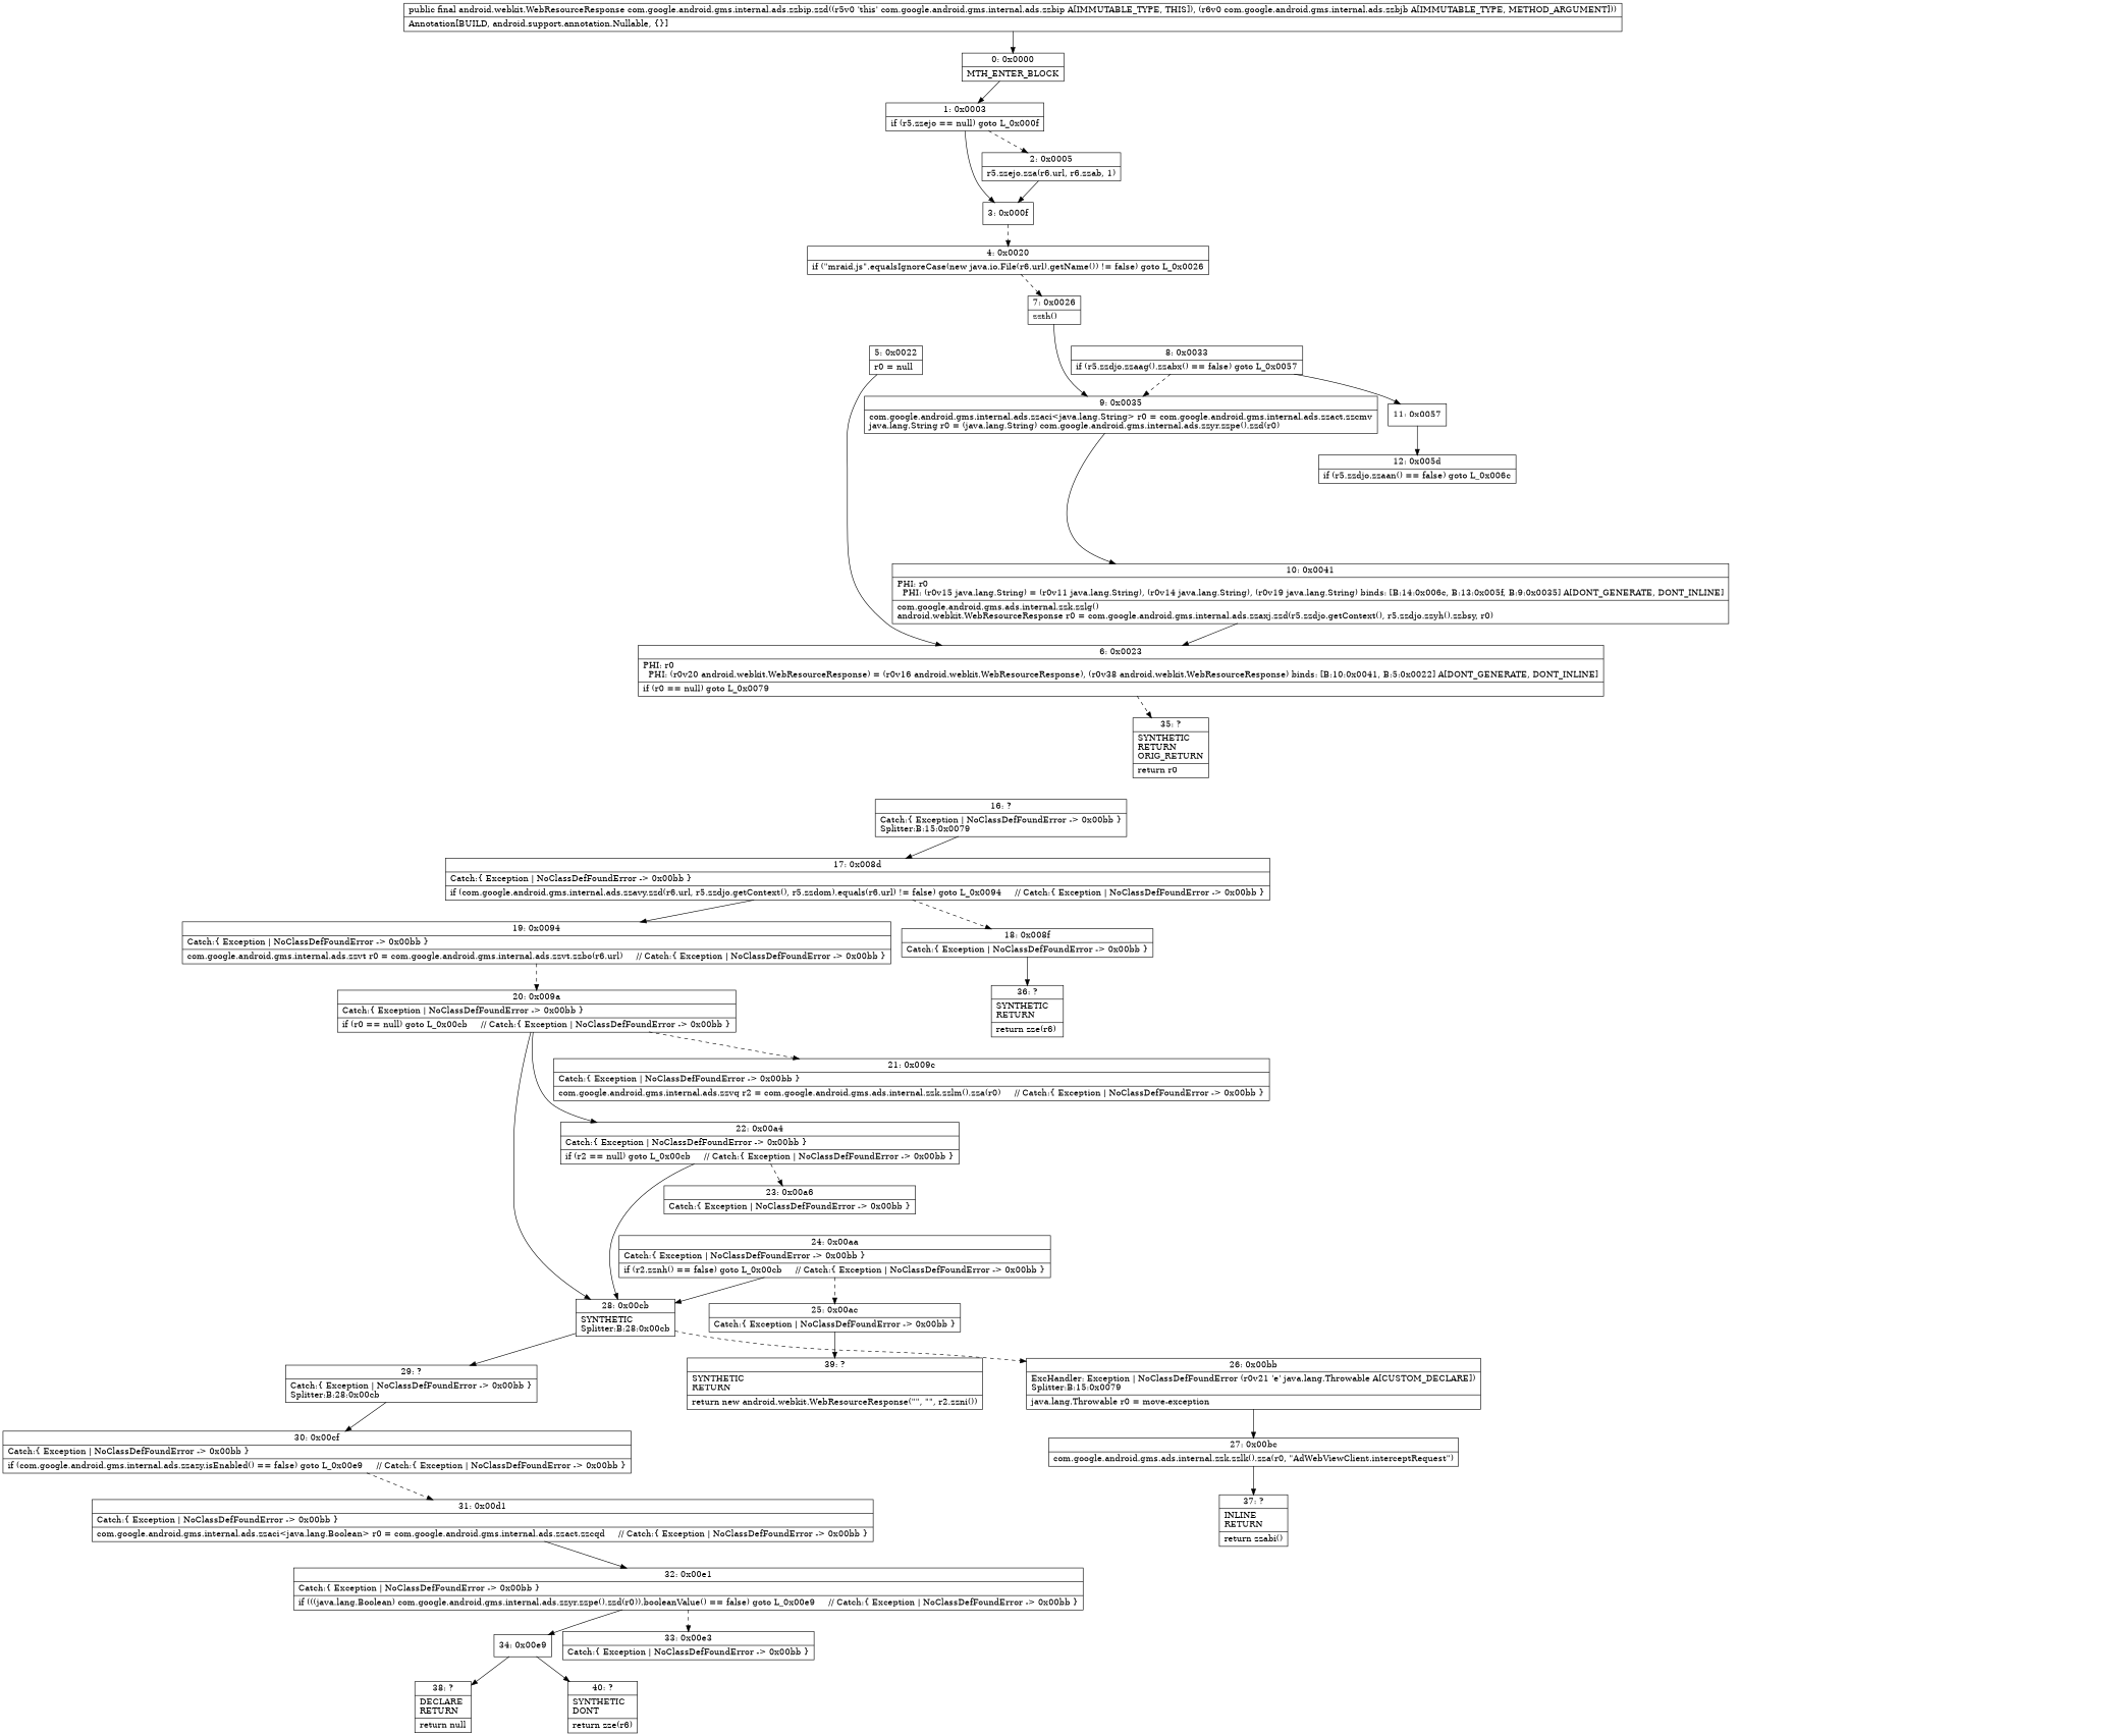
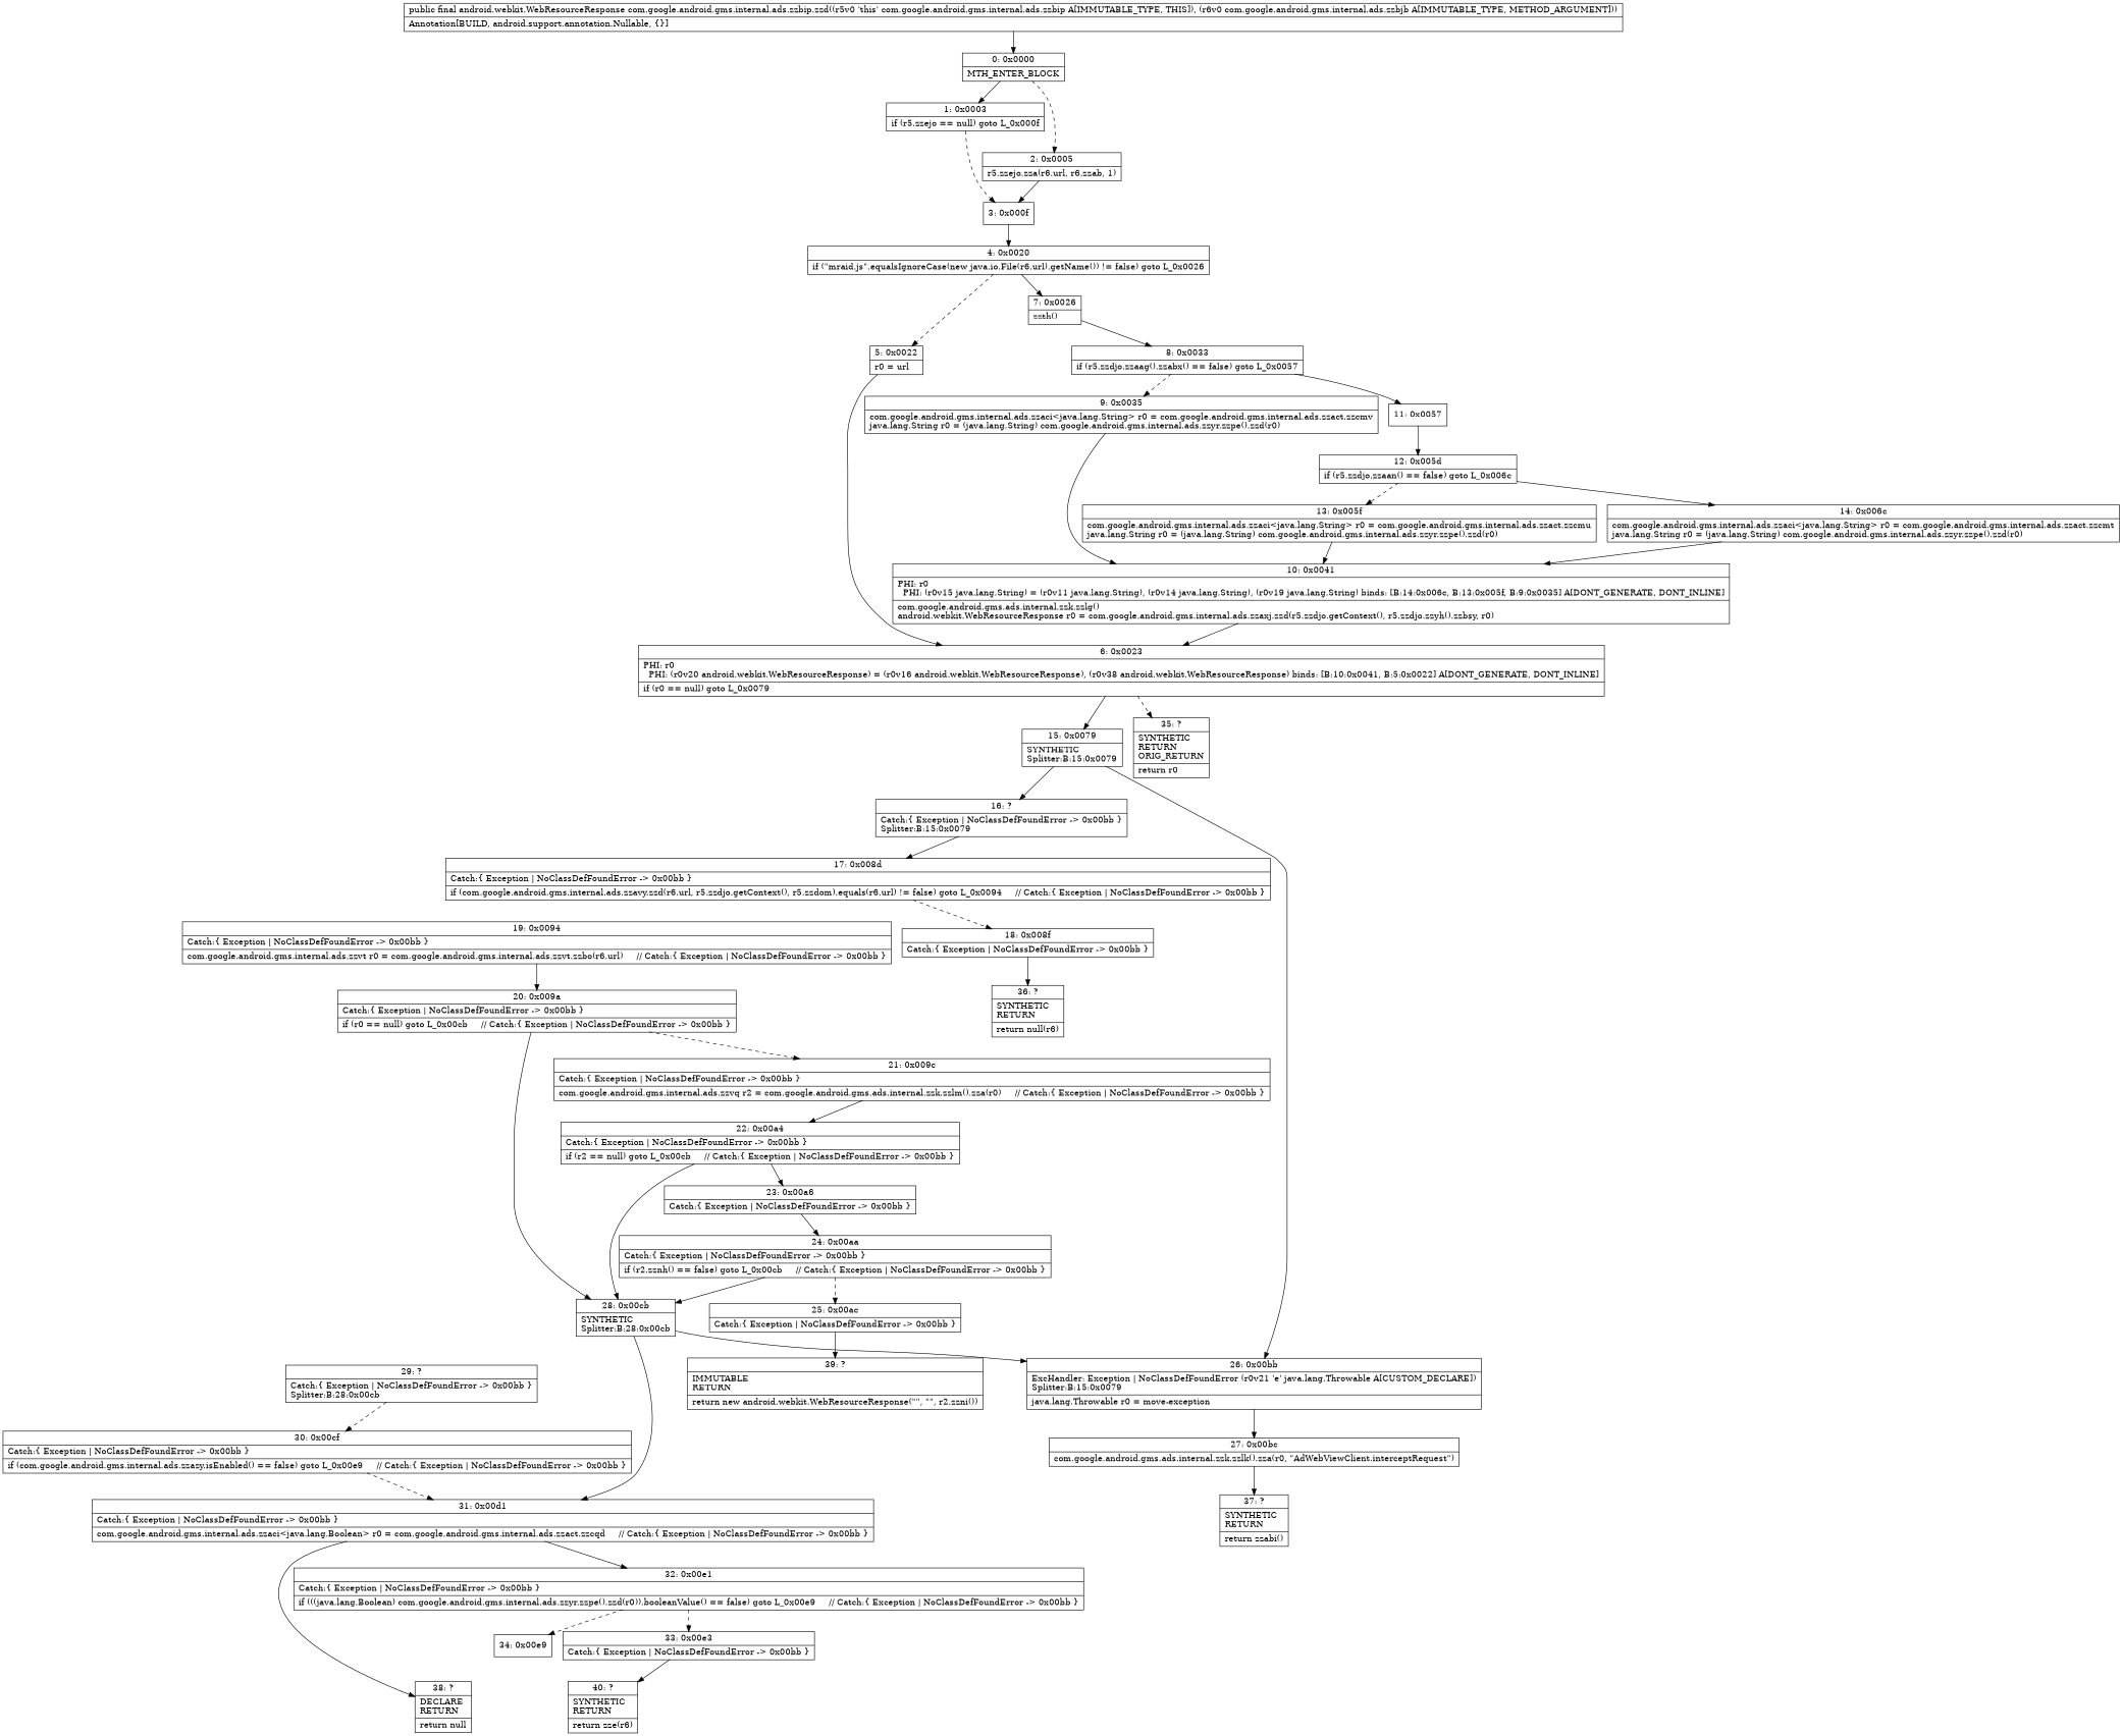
  digraph {
    node [shape=record]
    n1 [label="{0\:\ 0x0000|MTH_ENTER_BLOCK\l}"]
    n2 [label="{1\:\ 0x0003|if (r5.zzejo == null) goto L_0x000f\l}"]
    n3 [label="{2\:\ 0x0005|r5.zzejo.zza(r6.url, r6.zzab, 1)\l}"]
    n4 [label="{3\:\ 0x000f}"]
    n5 [label="{4\:\ 0x0020|if (\"mraid.js\".equalsIgnoreCase(new java.io.File(r6.url).getName()) != false) goto L_0x0026\l}"]
-   n6 [label="{5\:\ 0x0022|r0 = null\l}"]
+   n6 [label="{5\:\ 0x0022|r0 = url\l}"]
    n7 [label="{7\:\ 0x0026|zzth()\l}"]
    n8 [label="{6\:\ 0x0023|PHI: r0 \l  PHI: (r0v20 android.webkit.WebResourceResponse) = (r0v16 android.webkit.WebResourceResponse), (r0v38 android.webkit.WebResourceResponse) binds: [B:10:0x0041, B:5:0x0022] A[DONT_GENERATE, DONT_INLINE]\l|if (r0 == null) goto L_0x0079\l}"]
    n9 [label="{8\:\ 0x0033|if (r5.zzdjo.zzaag().zzabx() == false) goto L_0x0057\l}"]
+   n10 [label="{15\:\ 0x0079|SYNTHETIC\lSplitter:B:15:0x0079\l}"]
    n11 [label="{35\:\ ?|SYNTHETIC\lRETURN\lORIG_RETURN\l|return r0\l}"]
    n12 [label="{16\:\ ?|Catch:\{ Exception \| NoClassDefFoundError \-\> 0x00bb \}\lSplitter:B:15:0x0079\l}"]
    n13 [label="{26\:\ 0x00bb|ExcHandler: Exception \| NoClassDefFoundError (r0v21 'e' java.lang.Throwable A[CUSTOM_DECLARE])\lSplitter:B:15:0x0079\l|java.lang.Throwable r0 = move\-exception\l}"]
    n14 [label="{9\:\ 0x0035|com.google.android.gms.internal.ads.zzaci\<java.lang.String\> r0 = com.google.android.gms.internal.ads.zzact.zzcmv\ljava.lang.String r0 = (java.lang.String) com.google.android.gms.internal.ads.zzyr.zzpe().zzd(r0)\l}"]
    n15 [label="{11\:\ 0x0057}"]
    n16 [label="{10\:\ 0x0041|PHI: r0 \l  PHI: (r0v15 java.lang.String) = (r0v11 java.lang.String), (r0v14 java.lang.String), (r0v19 java.lang.String) binds: [B:14:0x006c, B:13:0x005f, B:9:0x0035] A[DONT_GENERATE, DONT_INLINE]\l|com.google.android.gms.ads.internal.zzk.zzlg()\landroid.webkit.WebResourceResponse r0 = com.google.android.gms.internal.ads.zzaxj.zzd(r5.zzdjo.getContext(), r5.zzdjo.zzyh().zzbsy, r0)\l}"]
    n17 [label="{12\:\ 0x005d|if (r5.zzdjo.zzaan() == false) goto L_0x006c\l}"]
+   n18 [label="{13\:\ 0x005f|com.google.android.gms.internal.ads.zzaci\<java.lang.String\> r0 = com.google.android.gms.internal.ads.zzact.zzcmu\ljava.lang.String r0 = (java.lang.String) com.google.android.gms.internal.ads.zzyr.zzpe().zzd(r0)\l}"]
+   n19 [label="{14\:\ 0x006c|com.google.android.gms.internal.ads.zzaci\<java.lang.String\> r0 = com.google.android.gms.internal.ads.zzact.zzcmt\ljava.lang.String r0 = (java.lang.String) com.google.android.gms.internal.ads.zzyr.zzpe().zzd(r0)\l}"]
    n20 [label="{17\:\ 0x008d|Catch:\{ Exception \| NoClassDefFoundError \-\> 0x00bb \}\l|if (com.google.android.gms.internal.ads.zzavy.zzd(r6.url, r5.zzdjo.getContext(), r5.zzdom).equals(r6.url) != false) goto L_0x0094     \/\/ Catch:\{ Exception \| NoClassDefFoundError \-\> 0x00bb \}\l}"]
    n21 [label="{27\:\ 0x00bc|com.google.android.gms.ads.internal.zzk.zzlk().zza(r0, \"AdWebViewClient.interceptRequest\")\l}"]
    n22 [label="{18\:\ 0x008f|Catch:\{ Exception \| NoClassDefFoundError \-\> 0x00bb \}\l}"]
    n23 [label="{19\:\ 0x0094|Catch:\{ Exception \| NoClassDefFoundError \-\> 0x00bb \}\l|com.google.android.gms.internal.ads.zzvt r0 = com.google.android.gms.internal.ads.zzvt.zzbo(r6.url)     \/\/ Catch:\{ Exception \| NoClassDefFoundError \-\> 0x00bb \}\l}"]
-   n24 [label="{36\:\ ?|SYNTHETIC\lRETURN\l|return zze(r6)\l}"]
+   n24 [label="{36\:\ ?|SYNTHETIC\lRETURN\l|return null(r6)\l}"]
    n25 [label="{20\:\ 0x009a|Catch:\{ Exception \| NoClassDefFoundError \-\> 0x00bb \}\l|if (r0 == null) goto L_0x00cb     \/\/ Catch:\{ Exception \| NoClassDefFoundError \-\> 0x00bb \}\l}"]
    n26 [label="{21\:\ 0x009c|Catch:\{ Exception \| NoClassDefFoundError \-\> 0x00bb \}\l|com.google.android.gms.internal.ads.zzvq r2 = com.google.android.gms.ads.internal.zzk.zzlm().zza(r0)     \/\/ Catch:\{ Exception \| NoClassDefFoundError \-\> 0x00bb \}\l}"]
    n27 [label="{28\:\ 0x00cb|SYNTHETIC\lSplitter:B:28:0x00cb\l}"]
    n28 [label="{22\:\ 0x00a4|Catch:\{ Exception \| NoClassDefFoundError \-\> 0x00bb \}\l|if (r2 == null) goto L_0x00cb     \/\/ Catch:\{ Exception \| NoClassDefFoundError \-\> 0x00bb \}\l}"]
    n29 [label="{29\:\ ?|Catch:\{ Exception \| NoClassDefFoundError \-\> 0x00bb \}\lSplitter:B:28:0x00cb\l}"]
    n30 [label="{23\:\ 0x00a6|Catch:\{ Exception \| NoClassDefFoundError \-\> 0x00bb \}\l}"]
    n31 [label="{24\:\ 0x00aa|Catch:\{ Exception \| NoClassDefFoundError \-\> 0x00bb \}\l|if (r2.zznh() == false) goto L_0x00cb     \/\/ Catch:\{ Exception \| NoClassDefFoundError \-\> 0x00bb \}\l}"]
    n32 [label="{25\:\ 0x00ac|Catch:\{ Exception \| NoClassDefFoundError \-\> 0x00bb \}\l}"]
-   n33 [label="{39\:\ ?|SYNTHETIC\lRETURN\l|return new android.webkit.WebResourceResponse(\"\", \"\", r2.zzni())\l}"]
-   n34 [label="{37\:\ ?|INLINE\lRETURN\l|return zzabi()\l}"]
+   n33 [label="{39\:\ ?|IMMUTABLE\lRETURN\l|return new android.webkit.WebResourceResponse(\"\", \"\", r2.zzni())\l}"]
+   n34 [label="{37\:\ ?|SYNTHETIC\lRETURN\l|return zzabi()\l}"]
    n35 [label="{30\:\ 0x00cf|Catch:\{ Exception \| NoClassDefFoundError \-\> 0x00bb \}\l|if (com.google.android.gms.internal.ads.zzazy.isEnabled() == false) goto L_0x00e9     \/\/ Catch:\{ Exception \| NoClassDefFoundError \-\> 0x00bb \}\l}"]
    n36 [label="{31\:\ 0x00d1|Catch:\{ Exception \| NoClassDefFoundError \-\> 0x00bb \}\l|com.google.android.gms.internal.ads.zzaci\<java.lang.Boolean\> r0 = com.google.android.gms.internal.ads.zzact.zzcqd     \/\/ Catch:\{ Exception \| NoClassDefFoundError \-\> 0x00bb \}\l}"]
    n37 [label="{32\:\ 0x00e1|Catch:\{ Exception \| NoClassDefFoundError \-\> 0x00bb \}\l|if (((java.lang.Boolean) com.google.android.gms.internal.ads.zzyr.zzpe().zzd(r0)).booleanValue() == false) goto L_0x00e9     \/\/ Catch:\{ Exception \| NoClassDefFoundError \-\> 0x00bb \}\l}"]
    n38 [label="{34\:\ 0x00e9}"]
    n39 [label="{38\:\ ?|DECLARE\lRETURN\l|return null\l}"]
    n40 [label="{33\:\ 0x00e3|Catch:\{ Exception \| NoClassDefFoundError \-\> 0x00bb \}\l}"]
-   n41 [label="{40\:\ ?|SYNTHETIC\lDONT\l|return zze(r6)\l}"]
+   n41 [label="{40\:\ ?|SYNTHETIC\lRETURN\l|return zze(r6)\l}"]
    n42 [label="{public final android.webkit.WebResourceResponse com.google.android.gms.internal.ads.zzbip.zzd((r5v0 'this' com.google.android.gms.internal.ads.zzbip A[IMMUTABLE_TYPE, THIS]), (r6v0 com.google.android.gms.internal.ads.zzbjb A[IMMUTABLE_TYPE, METHOD_ARGUMENT]))  | Annotation[BUILD, android.support.annotation.Nullable, \{\}]\l}"]
    n1 -> n2
-   n2 -> n3 [style=dashed]
-   n2 -> n4
+   n1 -> n3 [style=dashed]
+   n2 -> n4 [style=dashed]
    n3 -> n4
-   n4 -> n5 [style=dashed]
-   n5 -> n7 [style=dashed]
+   n4 -> n5
+   n5 -> n6 [style=dashed]
+   n5 -> n7
    n6 -> n8
-   n7 -> n14
+   n7 -> n9
+   n8 -> n10
    n8 -> n11 [style=dashed]
    n9 -> n14 [style=dashed]
    n9 -> n15
+   n10 -> n12
+   n10 -> n13
    n12 -> n20
    n13 -> n21
    n14 -> n16
    n15 -> n17
    n16 -> n8
+   n17 -> n18 [style=dashed]
+   n17 -> n19
+   n18 -> n16
+   n19 -> n16
    n20 -> n22 [style=dashed]
-   n20 -> n23
    n21 -> n34
    n22 -> n24
-   n23 -> n25 [style=dashed]
+   n23 -> n25
    n25 -> n26 [style=dashed]
    n25 -> n27
-   n25 -> n28
-   n27 -> n13 [style=dashed]
-   n27 -> n29
+   n26 -> n28
+   n27 -> n13
+   n27 -> n36
    n28 -> n27
-   n28 -> n30 [style=dashed]
-   n29 -> n35
+   n28 -> n30 [style=solid]
+   n29 -> n35 [style=dashed]
+   n30 -> n31
    n31 -> n27
    n31 -> n32 [style=dashed]
    n32 -> n33
    n35 -> n36 [style=dashed]
    n36 -> n37
-   n37 -> n38
+   n37 -> n38 [style=dashed]
    n37 -> n40 [style=dashed]
-   n38 -> n39
-   n38 -> n41
+   n36 -> n39
+   n40 -> n41
    n42 -> n1
  }
